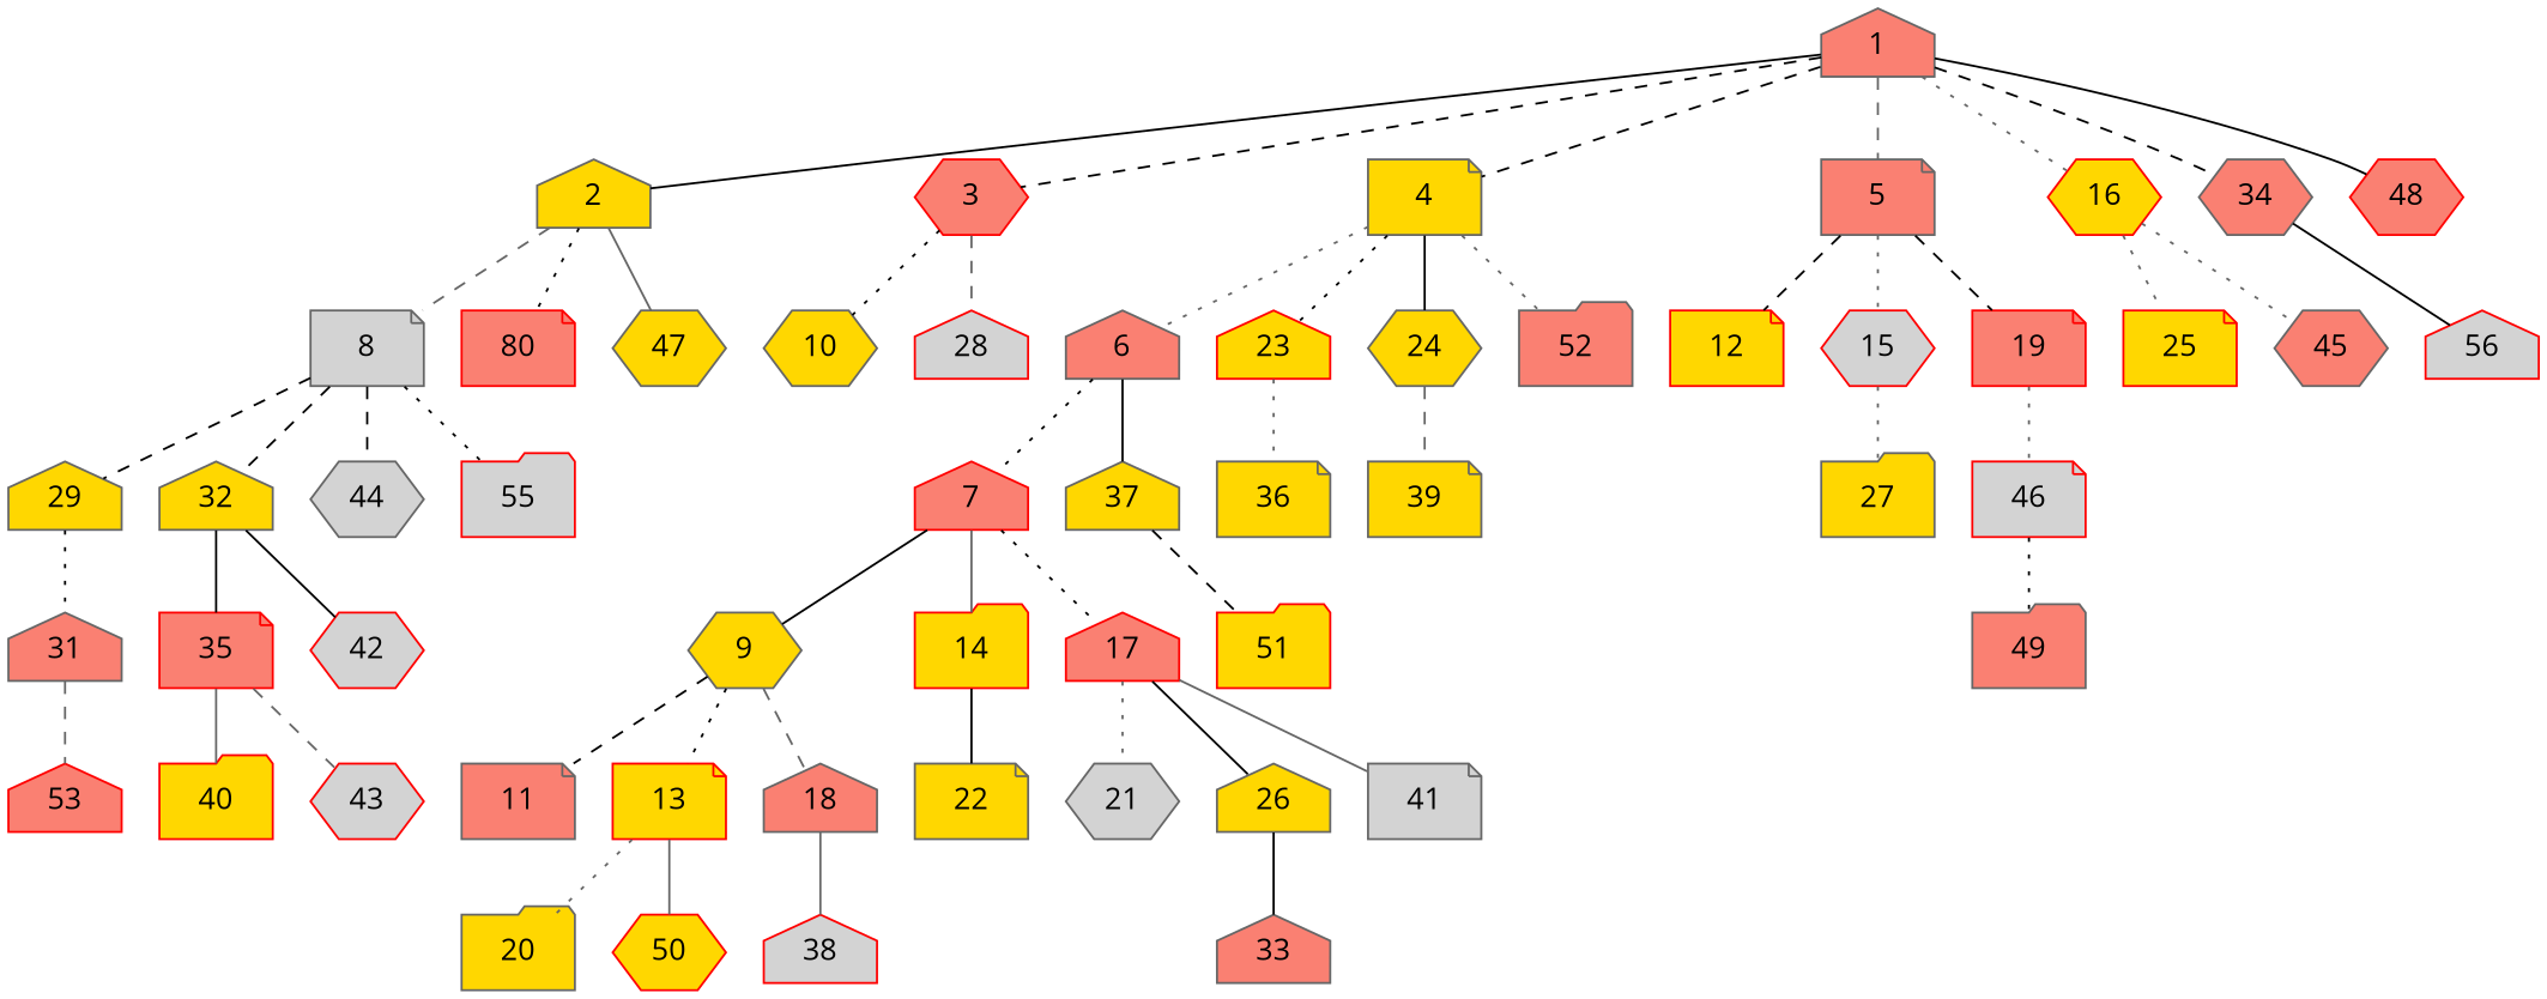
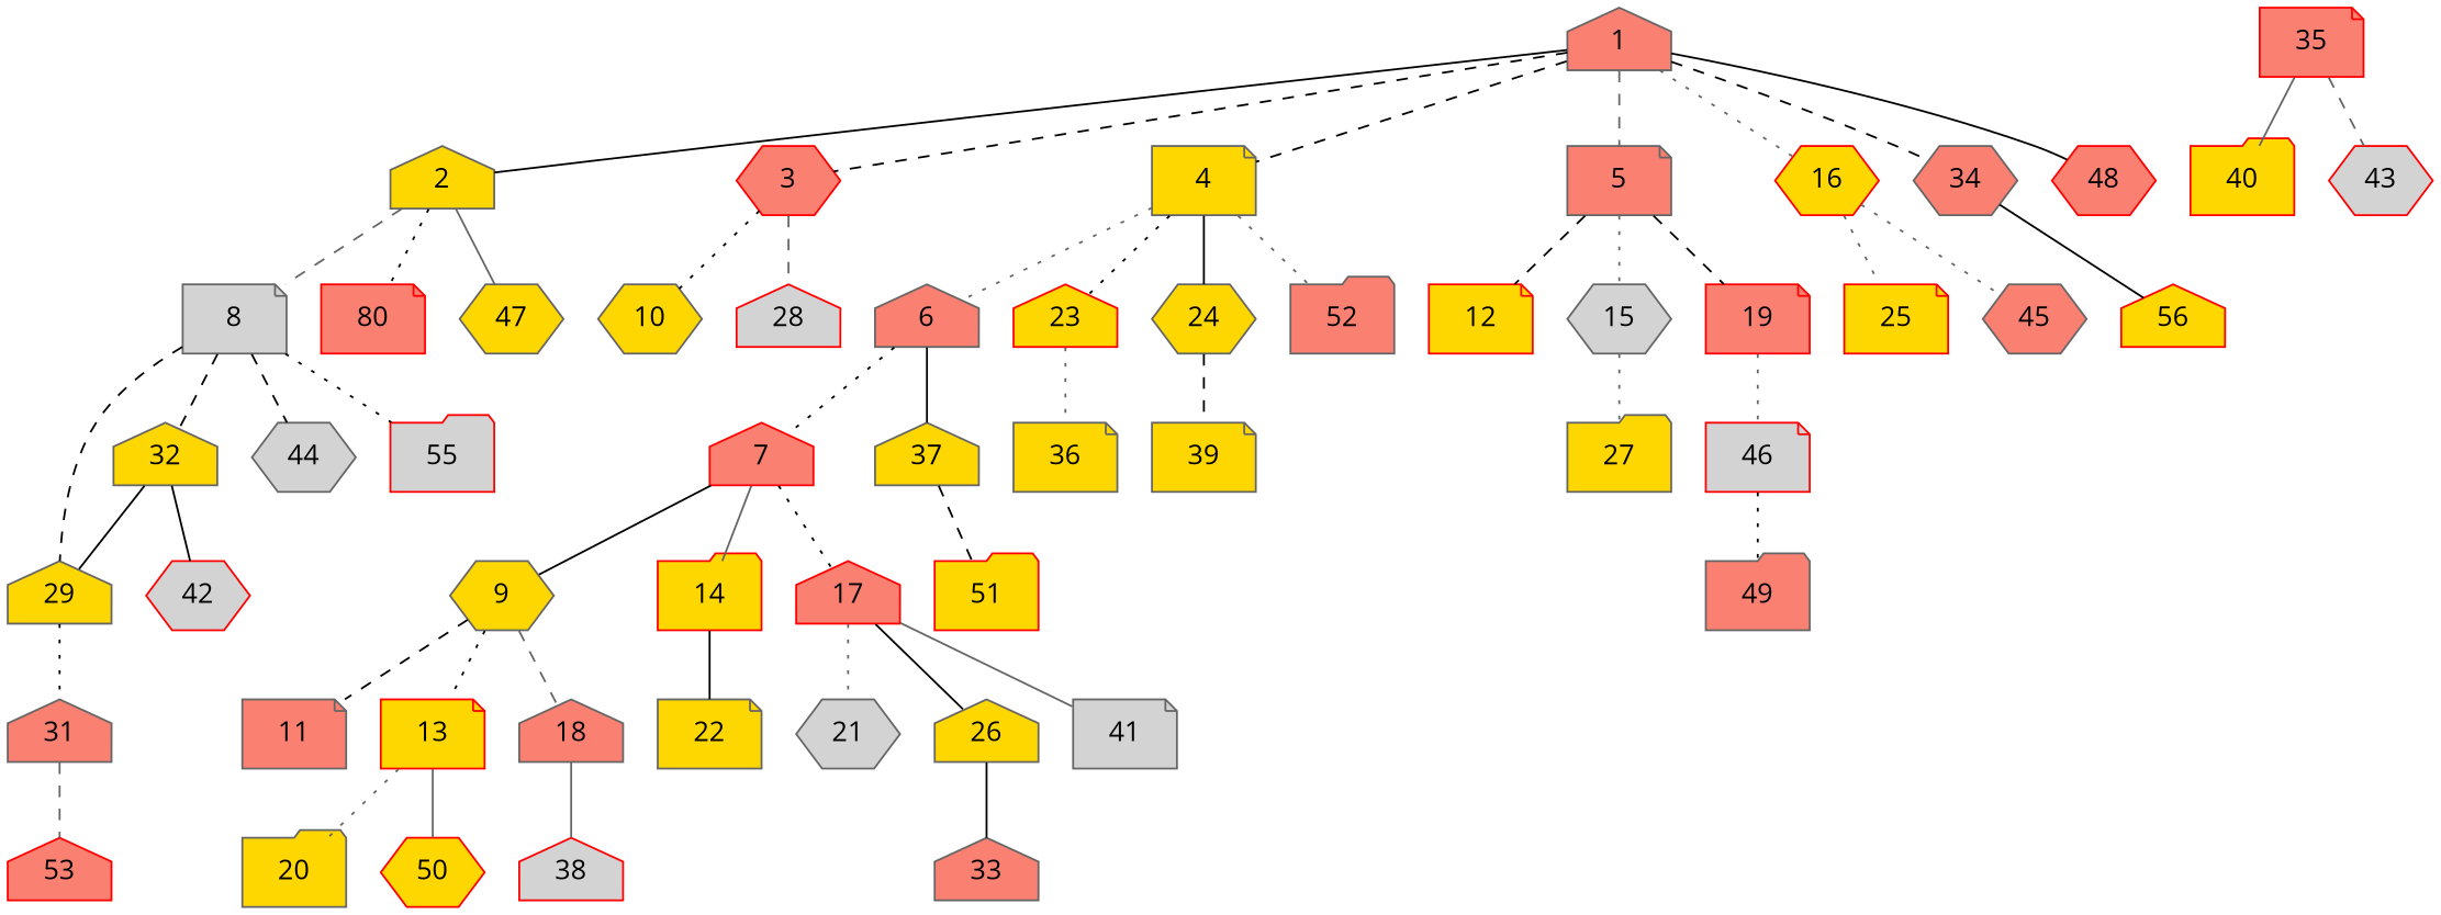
  graph {
    fontname="Open Sans"
    node [color=gray40 fillcolor=gold fontname="Open Sans" shape=house style=filled]
    edge [color=black fontname="Open Sans" style=dotted]
    1 [fillcolor=salmon]
    2
    3 [color=red fillcolor=salmon shape=hexagon]
    4 [shape=note]
    5 [fillcolor=salmon shape=note]
    16 [color=red shape=hexagon]
    34 [fillcolor=salmon shape=hexagon]
    48 [color=red fillcolor=salmon shape=hexagon]
    8 [fillcolor=lightgrey shape=note]
    n10 [color=red fillcolor=salmon label=80 shape=note]
    47 [shape=hexagon]
    10 [shape=hexagon]
    28 [color=red fillcolor=lightgrey]
    6 [fillcolor=salmon]
    23 [color=red]
    24 [shape=hexagon]
    52 [fillcolor=salmon shape=folder]
    12 [color=red shape=note]
-   15 [color=red fillcolor=lightgrey shape=hexagon]
+   15 [fillcolor=lightgrey shape=hexagon]
    19 [color=red fillcolor=salmon shape=note]
    25 [color=red shape=note]
    45 [fillcolor=salmon shape=hexagon]
-   56 [color=red fillcolor=lightgrey]
+   56 [color=red]
    29
    32
    44 [fillcolor=lightgrey shape=hexagon]
    55 [color=red fillcolor=lightgrey shape=folder]
    7 [color=red fillcolor=salmon]
    37
    36 [shape=note]
    39 [shape=note]
    27 [shape=folder]
    46 [color=red fillcolor=lightgrey shape=note]
    9 [shape=hexagon]
    14 [color=red shape=folder]
    17 [color=red fillcolor=salmon]
    51 [color=red shape=folder]
    11 [fillcolor=salmon shape=note]
    13 [color=red shape=note]
    18 [fillcolor=salmon]
    22 [shape=note]
    21 [fillcolor=lightgrey shape=hexagon]
    26
    41 [fillcolor=lightgrey shape=note]
    31 [fillcolor=salmon]
    35 [color=red fillcolor=salmon shape=note]
    42 [color=red fillcolor=lightgrey shape=hexagon]
    20 [shape=folder]
    50 [color=red shape=hexagon]
    38 [color=red fillcolor=lightgrey]
    33 [fillcolor=salmon]
    49 [fillcolor=salmon shape=folder]
    53 [color=red fillcolor=salmon]
    40 [color=red shape=folder]
    43 [color=red fillcolor=lightgrey shape=hexagon]
    1 -- 2 [style=solid]
    1 -- 3 [style=dashed]
    1 -- 4 [style=dashed]
    1 -- 5 [color=gray40 style=dashed]
    1 -- 16 [color=gray40]
    1 -- 34 [style=dashed]
    1 -- 48 [style=solid]
    2 -- 8 [color=gray40 style=dashed]
    2 -- n10
    2 -- 47 [color=gray40 style=solid]
    3 -- 10
    3 -- 28 [color=gray40 style=dashed]
    4 -- 6 [color=gray40]
    4 -- 23
    4 -- 24 [style=solid]
    4 -- 52 [color=gray40]
    5 -- 12 [style=dashed]
    5 -- 15 [color=gray40]
    5 -- 19 [style=dashed]
    16 -- 25 [color=gray40]
    16 -- 45 [color=gray40]
    34 -- 56 [style=solid]
    8 -- 29 [style=dashed]
    8 -- 32 [style=dashed]
    8 -- 44 [style=dashed]
    8 -- 55
    6 -- 7
    6 -- 37 [style=solid]
    23 -- 36 [color=gray40]
-   24 -- 39 [color=gray40 style=dashed]
+   24 -- 39 [style=dashed]
    15 -- 27 [color=gray40]
    19 -- 46 [color=gray40]
    29 -- 31
-   32 -- 35 [style=solid]
+   32 -- 29 [style=solid]
    32 -- 42 [style=solid]
    7 -- 9 [style=solid]
    7 -- 14 [color=gray40 style=solid]
    7 -- 17
    37 -- 51 [style=dashed]
    46 -- 49
    9 -- 11 [style=dashed]
    9 -- 13
    9 -- 18 [color=gray40 style=dashed]
    14 -- 22 [style=solid]
    17 -- 21 [color=gray40]
    17 -- 26 [style=solid]
    17 -- 41 [color=gray40 style=solid]
    13 -- 20 [color=gray40]
    13 -- 50 [color=gray40 style=solid]
    18 -- 38 [color=gray40 style=solid]
    26 -- 33 [style=solid]
    31 -- 53 [color=gray40 style=dashed]
    35 -- 40 [color=gray40 style=solid]
    35 -- 43 [color=gray40 style=dashed]
  }
